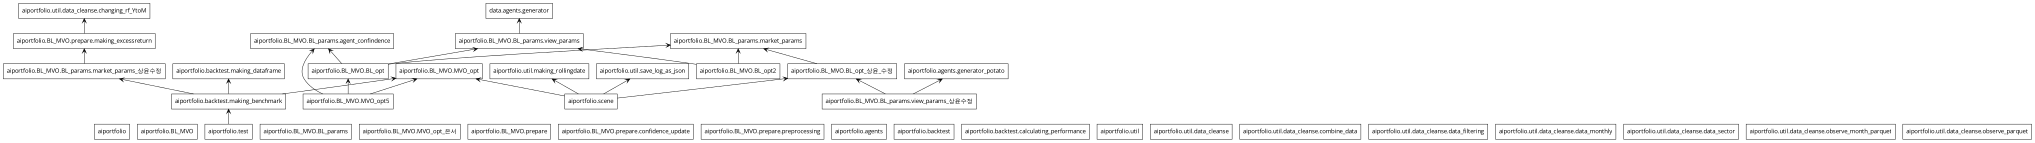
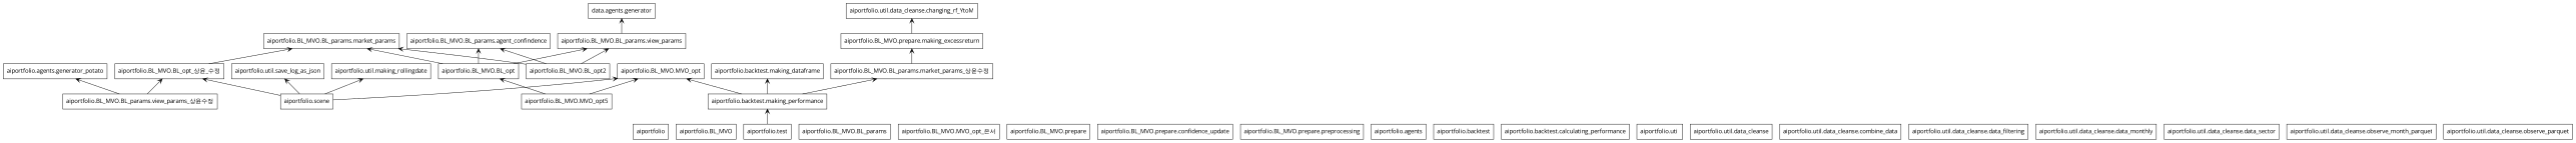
  digraph {
    fontname="Open Sans"
    rankdir=BT
    node [color=black fontname="Open Sans" shape=box style=solid]
    edge [arrowhead=open arrowtail=none fontname="Open Sans"]
    n1 [label=aiportfolio]
    n2 [label="aiportfolio.BL_MVO"]
    n3 [label="aiportfolio.BL_MVO.BL_opt"]
    n4 [label="aiportfolio.BL_MVO.BL_params.agent_confindence"]
    n5 [label="aiportfolio.BL_MVO.BL_params.market_params"]
    n6 [label="aiportfolio.BL_MVO.BL_params.view_params"]
    n7 [label="data.agents.generator"]
    n8 [label="aiportfolio.BL_MVO.BL_opt2"]
    n9 [label="aiportfolio.BL_MVO.BL_opt_상윤_수정"]
    n10 [label="aiportfolio.BL_MVO.BL_params.view_params_상윤수정"]
    n11 [label="aiportfolio.agents.generator_potato"]
    n12 [label="aiportfolio.BL_MVO.BL_params"]
    n13 [label="aiportfolio.BL_MVO.prepare.making_excessreturn"]
    n14 [label="aiportfolio.util.data_cleanse.changing_rf_YtoM"]
    n15 [label="aiportfolio.BL_MVO.BL_params.market_params_상윤수정"]
    n16 [label="aiportfolio.BL_MVO.MVO_opt"]
    n17 [label="aiportfolio.BL_MVO.MVO_opt5"]
    n18 [label="aiportfolio.BL_MVO.MVO_opt_은서"]
    n19 [label="aiportfolio.BL_MVO.prepare"]
    n20 [label="aiportfolio.BL_MVO.prepare.confidence_update"]
    n21 [label="aiportfolio.BL_MVO.prepare.preprocessing"]
    n22 [label="aiportfolio.agents"]
    n23 [label="aiportfolio.backtest"]
    n24 [label="aiportfolio.backtest.calculating_performance"]
-   n25 [label="aiportfolio.backtest.making_benchmark"]
+   n25 [label="aiportfolio.backtest.making_performance"]
    n26 [label="aiportfolio.backtest.making_dataframe"]
    n27 [label="aiportfolio.scene"]
    n28 [label="aiportfolio.util.making_rollingdate"]
    n29 [label="aiportfolio.util.save_log_as_json"]
    n30 [label="aiportfolio.test"]
    n31 [label="aiportfolio.util"]
    n32 [label="aiportfolio.util.data_cleanse"]
    n33 [label="aiportfolio.util.data_cleanse.combine_data"]
    n34 [label="aiportfolio.util.data_cleanse.data_filtering"]
    n35 [label="aiportfolio.util.data_cleanse.data_monthly"]
    n36 [label="aiportfolio.util.data_cleanse.data_sector"]
    n37 [label="aiportfolio.util.data_cleanse.observe_month_parquet"]
    n38 [label="aiportfolio.util.data_cleanse.observe_parquet"]
    n3 -> n4
    n3 -> n5
    n3 -> n6
    n6 -> n7
-   n17 -> n4
+   n8 -> n4
    n8 -> n5
    n8 -> n6
    n9 -> n5
    n10 -> n9
    n10 -> n11
    n13 -> n14
    n15 -> n13
    n17 -> n3
    n17 -> n16
    n25 -> n15
    n25 -> n16
    n25 -> n26
    n27 -> n9
    n27 -> n16
    n27 -> n28
    n27 -> n29
    n30 -> n25
  }
